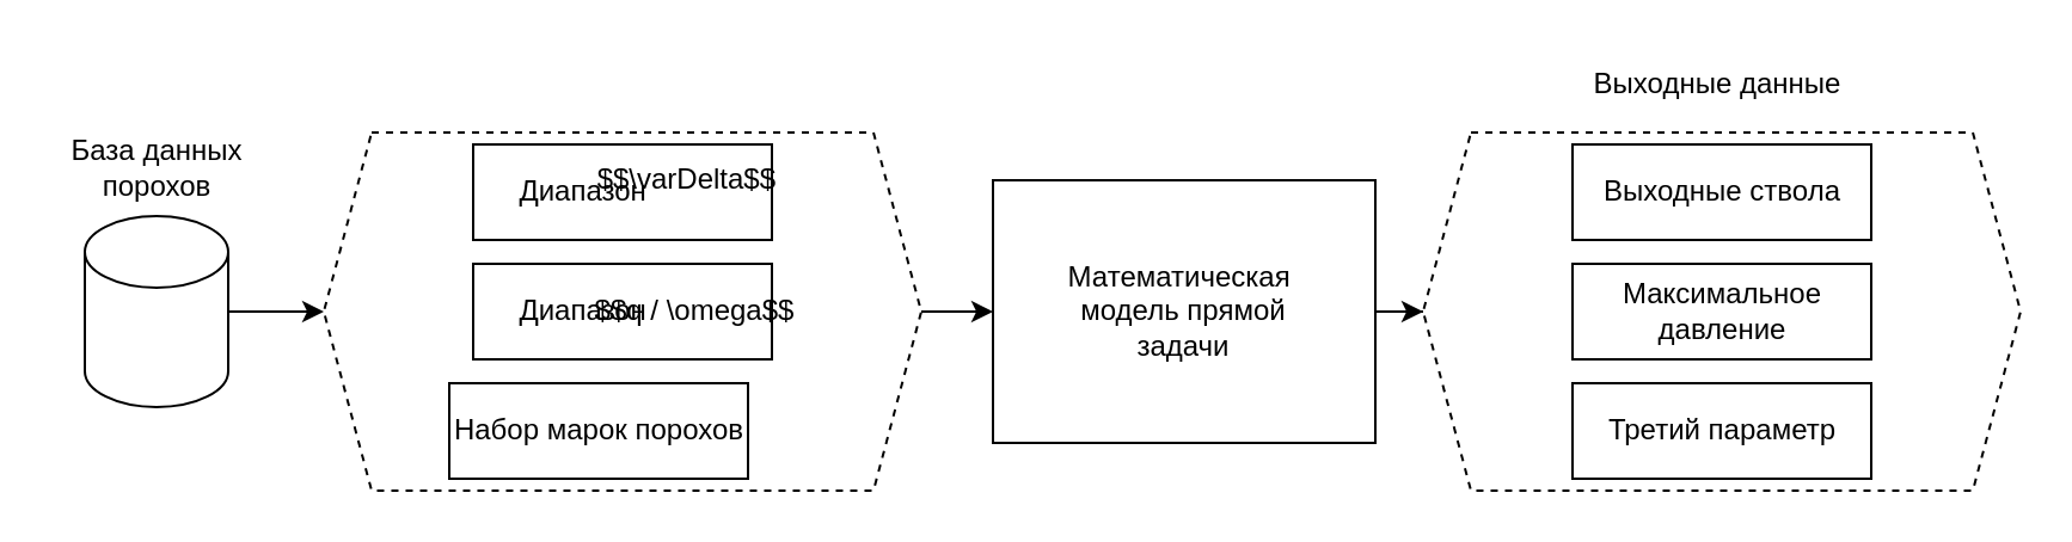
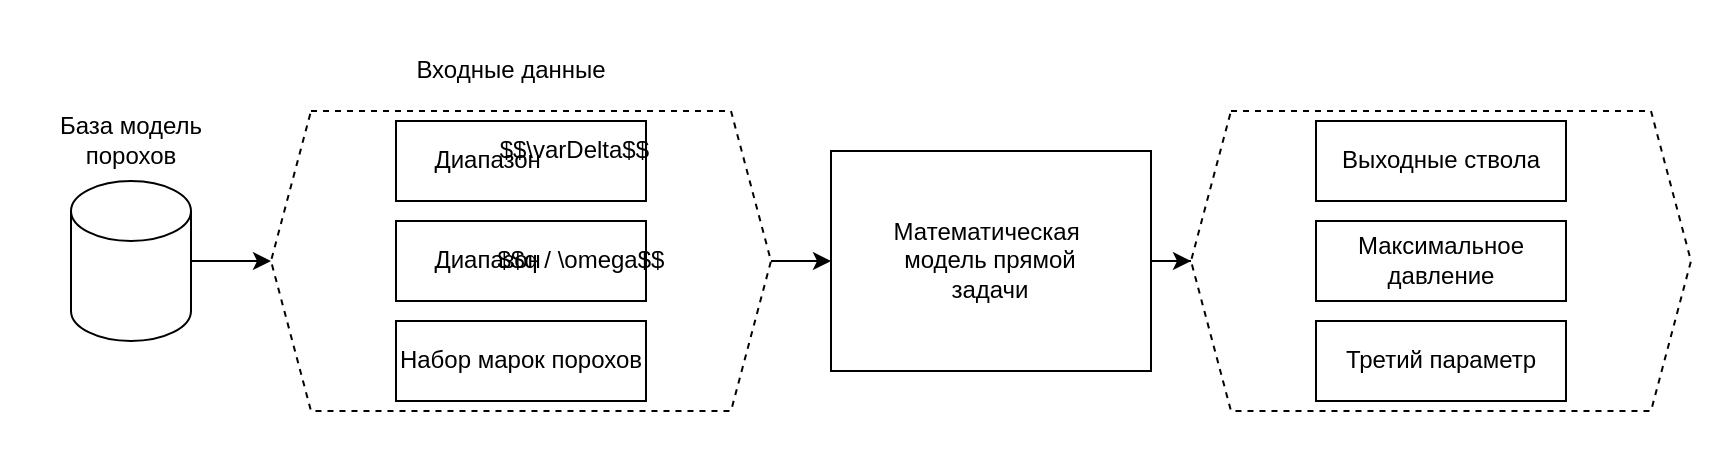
  <mxCell id="0" />
  <mxCell id="1" parent="0" />
  <mxCell id="2" style="edgeStyle=orthogonalEdgeStyle;rounded=0;orthogonalLoop=1;jettySize=auto;html=1;entryX=0;entryY=0.5;entryDx=0;entryDy=0;" parent="1" source="3" target="6" edge="1"><mxGeometry relative="1" as="geometry" /></mxCell>
  <mxCell id="3" value="" style="shape=cylinder3;whiteSpace=wrap;html=1;boundedLbl=1;backgroundOutline=1;size=15;" parent="1" vertex="1"><mxGeometry x="35" y="90" width="60" height="80" as="geometry" /></mxCell>
- <mxCell id="4" value="База данных&lt;div&gt;порохов&lt;/div&gt;" style="text;html=1;align=center;verticalAlign=middle;resizable=0;points=[];autosize=1;strokeColor=none;fillColor=none;" parent="1" vertex="1"><mxGeometry x="20" y="50" width="90" height="40" as="geometry" /></mxCell>
+ <mxCell id="4" value="База модель&lt;div&gt;порохов&lt;/div&gt;" style="text;html=1;align=center;verticalAlign=middle;resizable=0;points=[];autosize=1;strokeColor=none;fillColor=none;" parent="1" vertex="1"><mxGeometry x="20" y="50" width="90" height="40" as="geometry" /></mxCell>
  <mxCell id="5" style="edgeStyle=orthogonalEdgeStyle;rounded=0;orthogonalLoop=1;jettySize=auto;html=1;exitX=1;exitY=0.5;exitDx=0;exitDy=0;entryX=0;entryY=0.5;entryDx=0;entryDy=0;" edge="1" parent="1" source="6" target="14"><mxGeometry relative="1" as="geometry" /></mxCell>
  <mxCell id="6" value="" style="shape=hexagon;perimeter=hexagonPerimeter2;whiteSpace=wrap;html=1;fixedSize=1;dashed=1;" parent="1" vertex="1"><mxGeometry x="135" y="55" width="250" height="150" as="geometry" /></mxCell>
+ <mxCell id="7" value="Входные данные" style="text;html=1;align=center;verticalAlign=middle;resizable=0;points=[];autosize=1;strokeColor=none;fillColor=none;" parent="1" vertex="1"><mxGeometry x="195" y="20" width="120" height="30" as="geometry" /></mxCell>
  <mxCell id="8" value="Диапазон&amp;nbsp; &amp;nbsp; &amp;nbsp; &amp;nbsp; &amp;nbsp;&amp;nbsp;" style="rounded=0;whiteSpace=wrap;html=1;" parent="1" vertex="1"><mxGeometry x="197.5" y="60" width="125" height="40" as="geometry" /></mxCell>
  <mxCell id="9" value="&lt;span style=&quot;text-wrap: wrap;&quot;&gt;&amp;nbsp;$$\varDelta$$&lt;/span&gt;" style="text;html=1;align=center;verticalAlign=middle;resizable=0;points=[];autosize=1;strokeColor=none;fillColor=none;" vertex="1" parent="1"><mxGeometry x="235" y="60" width="100" height="30" as="geometry" /></mxCell>
  <mxCell id="10" value="Диапазон&amp;nbsp; &amp;nbsp; &amp;nbsp; &amp;nbsp; &amp;nbsp;&amp;nbsp;" style="rounded=0;whiteSpace=wrap;html=1;" vertex="1" parent="1"><mxGeometry x="197.5" y="110" width="125" height="40" as="geometry" /></mxCell>
- <mxCell id="11" value="Набор марок порохов" style="rounded=0;whiteSpace=wrap;html=1;" vertex="1" parent="1"><mxGeometry x="187.5" y="160" width="125" height="40" as="geometry" /></mxCell>
+ <mxCell id="11" value="Набор марок порохов" style="rounded=0;whiteSpace=wrap;html=1;" vertex="1" parent="1"><mxGeometry x="197.5" y="160" width="125" height="40" as="geometry" /></mxCell>
  <mxCell id="12" value="$$q / \omega$$" style="text;html=1;align=center;verticalAlign=middle;resizable=0;points=[];autosize=1;strokeColor=none;fillColor=none;" vertex="1" parent="1"><mxGeometry x="235" y="115" width="110" height="30" as="geometry" /></mxCell>
  <mxCell id="13" style="edgeStyle=orthogonalEdgeStyle;rounded=0;orthogonalLoop=1;jettySize=auto;html=1;" edge="1" parent="1" source="14" target="15"><mxGeometry relative="1" as="geometry" /></mxCell>
  <mxCell id="14" value="Математическая&amp;nbsp;&lt;div&gt;модель прямой&lt;/div&gt;&lt;div&gt;задачи&lt;/div&gt;" style="rounded=0;whiteSpace=wrap;html=1;" vertex="1" parent="1"><mxGeometry x="415" y="75" width="160" height="110" as="geometry" /></mxCell>
  <mxCell id="15" value="" style="shape=hexagon;perimeter=hexagonPerimeter2;whiteSpace=wrap;html=1;fixedSize=1;dashed=1;" vertex="1" parent="1"><mxGeometry x="595" y="55" width="250" height="150" as="geometry" /></mxCell>
- <mxCell id="16" value="Выходные данные" style="text;html=1;align=center;verticalAlign=middle;resizable=0;points=[];autosize=1;strokeColor=none;fillColor=none;" vertex="1" parent="1"><mxGeometry x="652.5" y="20" width="130" height="30" as="geometry" /></mxCell>
  <mxCell id="17" value="Выходные ствола" style="rounded=0;whiteSpace=wrap;html=1;" vertex="1" parent="1"><mxGeometry x="657.5" y="60" width="125" height="40" as="geometry" /></mxCell>
  <mxCell id="18" value="Максимальное давление" style="rounded=0;whiteSpace=wrap;html=1;" vertex="1" parent="1"><mxGeometry x="657.5" y="110" width="125" height="40" as="geometry" /></mxCell>
  <mxCell id="19" value="Третий параметр" style="rounded=0;whiteSpace=wrap;html=1;" vertex="1" parent="1"><mxGeometry x="657.5" y="160" width="125" height="40" as="geometry" /></mxCell>
